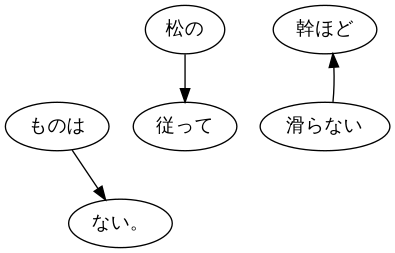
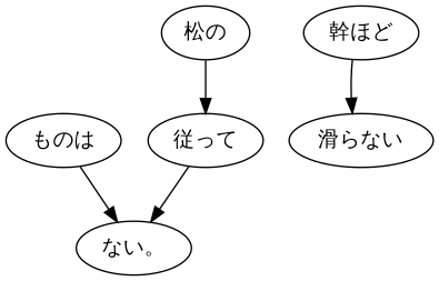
  digraph {
    fontname=Lato
    node [fontname=Lato]
    edge [fontname=Lato]
    n1 [label="従って"]
    n2 [label="ない。"]
    n3 [label="松の"]
    n4 [label="幹ほど"]
    n5 [label="滑らない"]
    n6 [label="ものは"]
+   n1 -> n2
    n3 -> n1
-   n5 -> n4
+   n4 -> n5
    n6 -> n2
  }
